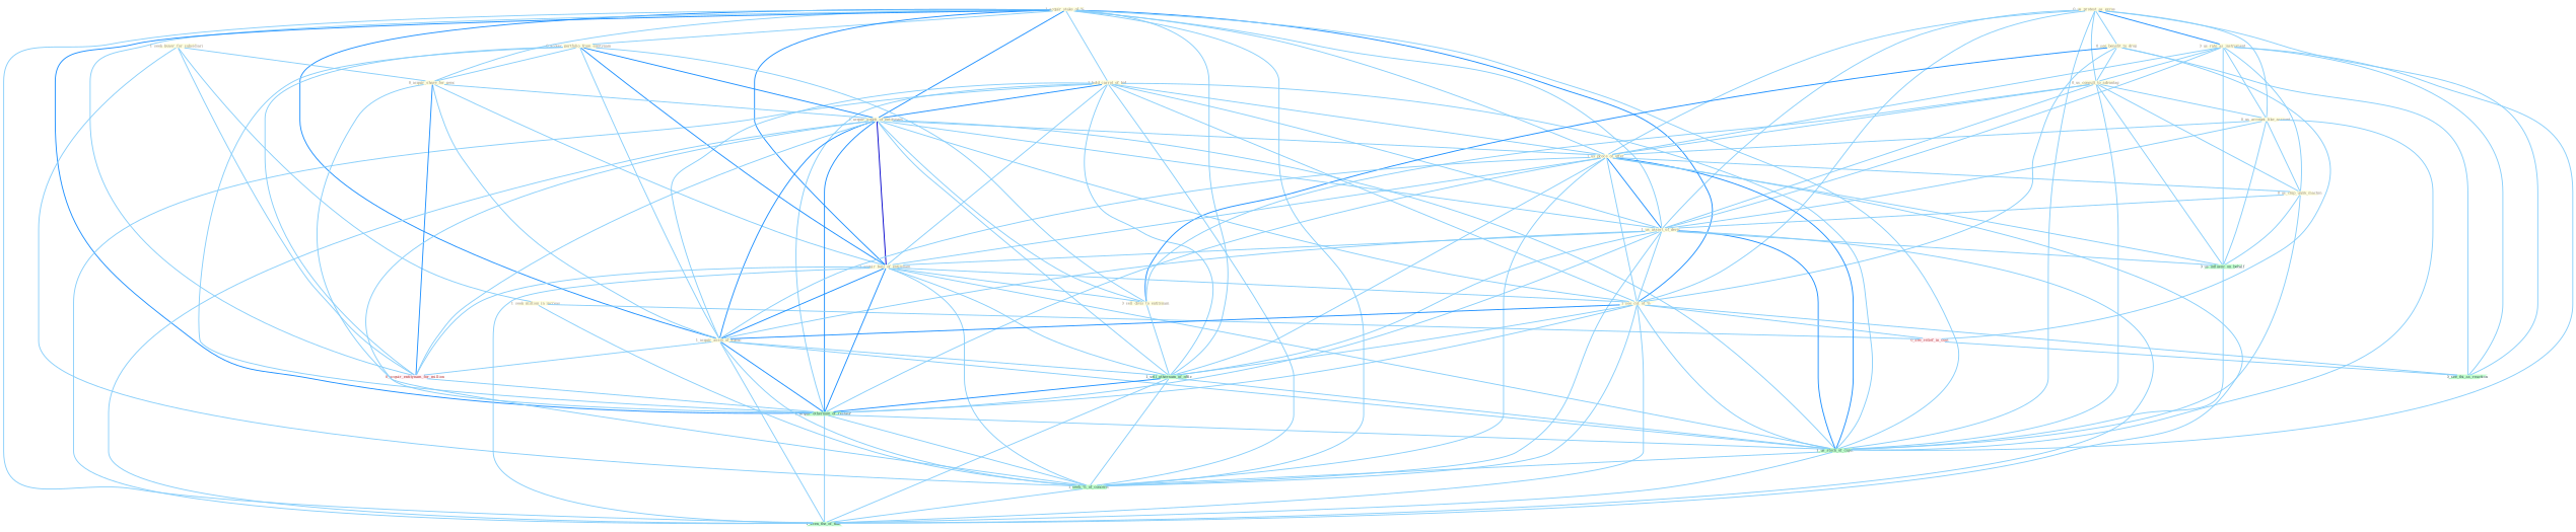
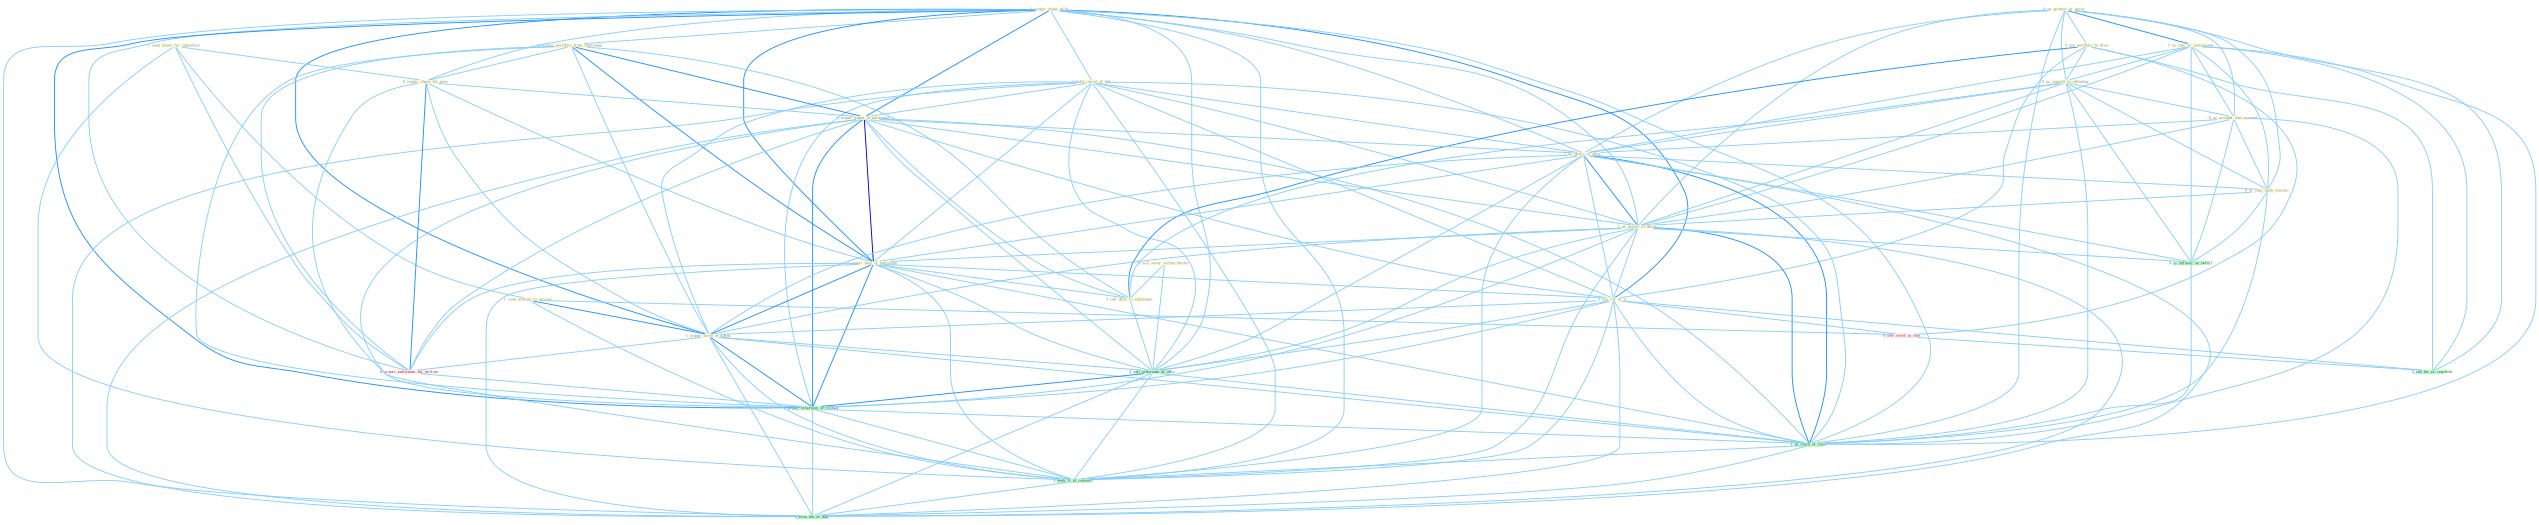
  graph {
    node [color="#ffffe0" fixedsize=true fontcolor="#8b7d6b" fontsize=4 shape=parallelogram style=filled]
    edge [color="#87cefa" w=1]
    "1_acquir_stake_of_% " [height=.06 width=.5]
    "1_hold_carrot_of_bid " [height=.06 shape=trapezium width=.5]
+   "0_sell_secur_within_border " [height=.06 shape=note width=.5]
    "0_us_protest_as_excus " [height=.06 shape=note width=.5]
-   "0_see_benefit_to_drop " [height=.06 width=.5]
+   "0_see_benefit_to_drop " [height=.06 width=.5 label="0_see_portfolio_to_drop"]
    "0_us_rate_as_instrument " [height=.06 width=.5]
    "1_seek_buyer_for_subsidiari " [height=.06 width=.5]
    "0_us_consult_to_advantag " [height=.06 width=.5]
    "0_acquir_portfolio_from_entitynam " [height=.06 shape=note width=.5]
    "0_us_account_like_account " [height=.06 width=.5]
    "0_acquir_share_for_penc " [height=.06 shape=trapezium width=.5]
    "1_acquir_equiti_of_entitynam " [height=.06 shape=trapezium width=.5]
    "1_seek_million_in_increas " [height=.06 width=.5]
    "1_us_proce_of_offer " [height=.06 width=.5]
    "0_us_chip_unlik_machin " [height=.06 shape=trapezium width=.5]
    "1_us_assort_of_devic " [height=.06 shape=note width=.5]
    "1_acquir_busi_of_entitynam " [height=.06 width=.5]
    "1_see_cut_of_% " [height=.06 width=.5]
    "0_sell_divis_to_entitynam " [height=.06 shape=note width=.5]
    "1_acquir_asset_of_agenc " [height=.06 shape=trapezium width=.5]
    "0_acquir_entitynam_for_million " [color="#fff0f5" fontcolor="#b22222" height=.06 shape=note width=.5]
    "0_see_relief_in_cost " [color="#fff0f5" fontcolor="#b22222" height=.06 shape=trapezium width=.5]
    "1_sell_othernum_of_offic " [color="#BDFCC9" fontcolor="#2f4f4f" height=.06 shape=note width=.5]
    "1_acquir_othernum_of_restaur " [color="#BDFCC9" fontcolor="#2f4f4f" height=.06 width=.5]
    "1_us_stock_of_capit " [color="#BDFCC9" fontcolor="#2f4f4f" height=.06 width=.5]
    "1_seek_%_of_concern " [color="#BDFCC9" fontcolor="#2f4f4f" height=.06 shape=note width=.5]
    "1_seen_the_of_that " [color="#BDFCC9" fontcolor="#2f4f4f" height=.06 shape=trapezium width=.5]
    "0_see_thi_as_reaction " [color="#BDFCC9" fontcolor="#2f4f4f" height=.06 width=.5]
    "0_us_influenc_on_behalf " [color="#BDFCC9" fontcolor="#2f4f4f" height=.06 width=.5]
    subgraph sub_1 {
      "1_acquir_stake_of_% "
      "1_hold_carrot_of_bid "
+     "0_sell_secur_within_border "
      "0_us_protest_as_excus "
      "0_see_benefit_to_drop "
      "0_us_rate_as_instrument "
      "1_seek_buyer_for_subsidiari "
      "0_us_consult_to_advantag "
      "0_acquir_portfolio_from_entitynam "
      "0_us_account_like_account "
      "0_acquir_share_for_penc "
      "1_acquir_equiti_of_entitynam "
      "1_seek_million_in_increas "
      "1_us_proce_of_offer "
      "0_us_chip_unlik_machin "
      "1_us_assort_of_devic "
      "1_acquir_busi_of_entitynam "
      "1_see_cut_of_% "
      "0_sell_divis_to_entitynam "
      "1_acquir_asset_of_agenc "
    }
    subgraph sub_2 {
      "0_acquir_entitynam_for_million "
      "0_see_relief_in_cost "
    }
    "1_acquir_stake_of_% " -- "1_hold_carrot_of_bid "
    "1_acquir_stake_of_% " -- "0_acquir_portfolio_from_entitynam "
    "1_acquir_stake_of_% " -- "0_acquir_share_for_penc "
    "1_acquir_stake_of_% " -- "1_acquir_equiti_of_entitynam " [color="#1e90ff" w=2]
    "1_acquir_stake_of_% " -- "1_us_proce_of_offer "
    "1_acquir_stake_of_% " -- "1_us_assort_of_devic "
    "1_acquir_stake_of_% " -- "1_acquir_busi_of_entitynam " [color="#1e90ff" w=2]
    "1_acquir_stake_of_% " -- "1_see_cut_of_% " [color="#1e90ff" w=2]
    "1_acquir_stake_of_% " -- "1_acquir_asset_of_agenc " [color="#1e90ff" w=2]
    "1_acquir_stake_of_% " -- "0_acquir_entitynam_for_million "
    "1_acquir_stake_of_% " -- "1_sell_othernum_of_offic "
    "1_acquir_stake_of_% " -- "1_acquir_othernum_of_restaur " [color="#1e90ff" w=2]
    "1_acquir_stake_of_% " -- "1_us_stock_of_capit "
    "1_acquir_stake_of_% " -- "1_seek_%_of_concern "
    "1_acquir_stake_of_% " -- "1_seen_the_of_that "
-   "1_hold_carrot_of_bid " -- "1_acquir_equiti_of_entitynam " [color="#1e90ff"]
+   "1_hold_carrot_of_bid " -- "1_acquir_equiti_of_entitynam "
    "1_hold_carrot_of_bid " -- "1_us_proce_of_offer "
    "1_hold_carrot_of_bid " -- "1_us_assort_of_devic "
    "1_hold_carrot_of_bid " -- "1_acquir_busi_of_entitynam "
    "1_hold_carrot_of_bid " -- "1_see_cut_of_% "
    "1_hold_carrot_of_bid " -- "1_acquir_asset_of_agenc "
    "1_hold_carrot_of_bid " -- "1_sell_othernum_of_offic "
    "1_hold_carrot_of_bid " -- "1_acquir_othernum_of_restaur "
    "1_hold_carrot_of_bid " -- "1_us_stock_of_capit "
    "1_hold_carrot_of_bid " -- "1_seek_%_of_concern "
    "1_hold_carrot_of_bid " -- "1_seen_the_of_that "
+   "0_sell_secur_within_border " -- "0_sell_divis_to_entitynam "
+   "0_sell_secur_within_border " -- "1_sell_othernum_of_offic "
    "0_us_protest_as_excus " -- "0_see_benefit_to_drop "
    "0_us_protest_as_excus " -- "0_us_rate_as_instrument " [color="#1e90ff" w=2]
    "0_us_protest_as_excus " -- "0_us_consult_to_advantag "
    "0_us_protest_as_excus " -- "0_us_account_like_account "
    "0_us_protest_as_excus " -- "1_us_proce_of_offer "
-   "0_us_protest_as_excus " -- "1_see_cut_of_% "
+   "0_us_protest_as_excus " -- "0_us_chip_unlik_machin "
    "0_us_protest_as_excus " -- "1_us_assort_of_devic "
    "0_us_protest_as_excus " -- "1_us_stock_of_capit "
    "0_us_protest_as_excus " -- "0_see_thi_as_reaction "
    "0_see_benefit_to_drop " -- "0_us_consult_to_advantag "
    "0_see_benefit_to_drop " -- "1_see_cut_of_% "
    "0_see_benefit_to_drop " -- "0_sell_divis_to_entitynam " [color="#1e90ff"]
    "0_see_benefit_to_drop " -- "0_see_relief_in_cost "
    "0_see_benefit_to_drop " -- "0_see_thi_as_reaction "
    "0_us_rate_as_instrument " -- "0_us_consult_to_advantag "
    "0_us_rate_as_instrument " -- "0_us_account_like_account "
    "0_us_rate_as_instrument " -- "1_us_proce_of_offer "
    "0_us_rate_as_instrument " -- "0_us_chip_unlik_machin "
    "0_us_rate_as_instrument " -- "1_us_assort_of_devic "
    "0_us_rate_as_instrument " -- "1_us_stock_of_capit "
    "0_us_rate_as_instrument " -- "0_see_thi_as_reaction "
    "0_us_rate_as_instrument " -- "0_us_influenc_on_behalf "
    "1_seek_buyer_for_subsidiari " -- "0_acquir_share_for_penc "
    "1_seek_buyer_for_subsidiari " -- "1_seek_million_in_increas "
    "1_seek_buyer_for_subsidiari " -- "0_acquir_entitynam_for_million "
    "1_seek_buyer_for_subsidiari " -- "1_seek_%_of_concern "
    "0_us_consult_to_advantag " -- "0_us_account_like_account "
    "0_us_consult_to_advantag " -- "1_us_proce_of_offer "
    "0_us_consult_to_advantag " -- "0_us_chip_unlik_machin "
    "0_us_consult_to_advantag " -- "1_us_assort_of_devic "
    "0_us_consult_to_advantag " -- "0_sell_divis_to_entitynam "
    "0_us_consult_to_advantag " -- "1_us_stock_of_capit "
    "0_us_consult_to_advantag " -- "0_us_influenc_on_behalf "
    "0_acquir_portfolio_from_entitynam " -- "0_acquir_share_for_penc "
    "0_acquir_portfolio_from_entitynam " -- "1_acquir_equiti_of_entitynam " [color="#1e90ff" w=2]
    "0_acquir_portfolio_from_entitynam " -- "1_acquir_busi_of_entitynam " [color="#1e90ff" w=2]
    "0_acquir_portfolio_from_entitynam " -- "0_sell_divis_to_entitynam "
    "0_acquir_portfolio_from_entitynam " -- "1_acquir_asset_of_agenc "
    "0_acquir_portfolio_from_entitynam " -- "0_acquir_entitynam_for_million "
    "0_acquir_portfolio_from_entitynam " -- "1_acquir_othernum_of_restaur "
    "0_us_account_like_account " -- "1_us_proce_of_offer "
    "0_us_account_like_account " -- "0_us_chip_unlik_machin "
    "0_us_account_like_account " -- "1_us_assort_of_devic "
    "0_us_account_like_account " -- "1_us_stock_of_capit "
    "0_us_account_like_account " -- "0_us_influenc_on_behalf "
    "0_acquir_share_for_penc " -- "1_acquir_equiti_of_entitynam "
    "0_acquir_share_for_penc " -- "1_acquir_busi_of_entitynam "
    "0_acquir_share_for_penc " -- "1_acquir_asset_of_agenc "
    "0_acquir_share_for_penc " -- "0_acquir_entitynam_for_million " [color="#1e90ff" w=2]
    "0_acquir_share_for_penc " -- "1_acquir_othernum_of_restaur "
    "1_acquir_equiti_of_entitynam " -- "1_us_proce_of_offer "
    "1_acquir_equiti_of_entitynam " -- "1_us_assort_of_devic "
    "1_acquir_equiti_of_entitynam " -- "1_acquir_busi_of_entitynam " [color="#0000cd" w=3]
    "1_acquir_equiti_of_entitynam " -- "1_see_cut_of_% "
    "1_acquir_equiti_of_entitynam " -- "0_sell_divis_to_entitynam "
-   "1_acquir_equiti_of_entitynam " -- "1_acquir_asset_of_agenc " [color="#1e90ff" w=2]
+   "1_seek_million_in_increas " -- "1_acquir_asset_of_agenc " [color="#1e90ff" w=2]
    "1_acquir_equiti_of_entitynam " -- "0_acquir_entitynam_for_million "
    "1_acquir_equiti_of_entitynam " -- "1_sell_othernum_of_offic "
    "1_acquir_equiti_of_entitynam " -- "1_acquir_othernum_of_restaur " [color="#1e90ff" w=2]
    "1_acquir_equiti_of_entitynam " -- "1_us_stock_of_capit "
    "1_acquir_equiti_of_entitynam " -- "1_seek_%_of_concern "
    "1_acquir_equiti_of_entitynam " -- "1_seen_the_of_that "
    "1_seek_million_in_increas " -- "0_see_relief_in_cost "
    "1_seek_million_in_increas " -- "1_seek_%_of_concern "
    "1_us_proce_of_offer " -- "0_us_chip_unlik_machin "
    "1_us_proce_of_offer " -- "1_us_assort_of_devic " [color="#1e90ff" w=2]
    "1_us_proce_of_offer " -- "1_acquir_busi_of_entitynam "
    "1_us_proce_of_offer " -- "1_see_cut_of_% "
    "1_us_proce_of_offer " -- "1_acquir_asset_of_agenc "
    "1_us_proce_of_offer " -- "1_sell_othernum_of_offic "
-   "1_us_proce_of_offer " -- "1_acquir_othernum_of_restaur "
    "1_us_proce_of_offer " -- "1_us_stock_of_capit " [color="#1e90ff" w=2]
    "1_us_proce_of_offer " -- "1_seek_%_of_concern "
    "1_us_proce_of_offer " -- "1_seen_the_of_that "
    "1_us_proce_of_offer " -- "0_us_influenc_on_behalf "
    "0_us_chip_unlik_machin " -- "1_us_assort_of_devic "
    "0_us_chip_unlik_machin " -- "1_us_stock_of_capit "
    "0_us_chip_unlik_machin " -- "0_us_influenc_on_behalf "
    "1_us_assort_of_devic " -- "1_acquir_busi_of_entitynam "
    "1_us_assort_of_devic " -- "1_see_cut_of_% "
    "1_us_assort_of_devic " -- "1_acquir_asset_of_agenc "
    "1_us_assort_of_devic " -- "1_sell_othernum_of_offic "
    "1_us_assort_of_devic " -- "1_acquir_othernum_of_restaur "
    "1_us_assort_of_devic " -- "1_us_stock_of_capit " [color="#1e90ff" w=2]
    "1_us_assort_of_devic " -- "1_seek_%_of_concern "
    "1_us_assort_of_devic " -- "1_seen_the_of_that "
    "1_us_assort_of_devic " -- "0_us_influenc_on_behalf "
    "1_acquir_busi_of_entitynam " -- "1_see_cut_of_% "
    "1_acquir_busi_of_entitynam " -- "0_sell_divis_to_entitynam "
    "1_acquir_busi_of_entitynam " -- "1_acquir_asset_of_agenc " [color="#1e90ff" w=2]
    "1_acquir_busi_of_entitynam " -- "0_acquir_entitynam_for_million "
    "1_acquir_busi_of_entitynam " -- "1_sell_othernum_of_offic "
    "1_acquir_busi_of_entitynam " -- "1_acquir_othernum_of_restaur " [color="#1e90ff" w=2]
    "1_acquir_busi_of_entitynam " -- "1_us_stock_of_capit "
    "1_acquir_busi_of_entitynam " -- "1_seek_%_of_concern "
    "1_acquir_busi_of_entitynam " -- "1_seen_the_of_that "
-   "1_see_cut_of_% " -- "1_acquir_asset_of_agenc " [color="#1e90ff"]
+   "1_see_cut_of_% " -- "1_acquir_asset_of_agenc "
    "1_see_cut_of_% " -- "0_see_relief_in_cost "
    "1_see_cut_of_% " -- "1_sell_othernum_of_offic "
    "1_see_cut_of_% " -- "1_acquir_othernum_of_restaur "
    "1_see_cut_of_% " -- "1_us_stock_of_capit "
    "1_see_cut_of_% " -- "1_seek_%_of_concern "
    "1_see_cut_of_% " -- "1_seen_the_of_that "
    "1_see_cut_of_% " -- "0_see_thi_as_reaction "
    "0_sell_divis_to_entitynam " -- "1_sell_othernum_of_offic "
    "1_acquir_asset_of_agenc " -- "0_acquir_entitynam_for_million "
    "1_acquir_asset_of_agenc " -- "1_sell_othernum_of_offic "
    "1_acquir_asset_of_agenc " -- "1_acquir_othernum_of_restaur " [color="#1e90ff" w=2]
    "1_acquir_asset_of_agenc " -- "1_us_stock_of_capit "
    "1_acquir_asset_of_agenc " -- "1_seek_%_of_concern "
    "1_acquir_asset_of_agenc " -- "1_seen_the_of_that "
    "0_acquir_entitynam_for_million " -- "1_acquir_othernum_of_restaur "
    "0_see_relief_in_cost " -- "0_see_thi_as_reaction "
    "1_sell_othernum_of_offic " -- "1_acquir_othernum_of_restaur " [color="#1e90ff" w=2]
    "1_sell_othernum_of_offic " -- "1_us_stock_of_capit "
    "1_sell_othernum_of_offic " -- "1_seek_%_of_concern "
    "1_sell_othernum_of_offic " -- "1_seen_the_of_that "
    "1_acquir_othernum_of_restaur " -- "1_us_stock_of_capit "
    "1_acquir_othernum_of_restaur " -- "1_seek_%_of_concern "
    "1_acquir_othernum_of_restaur " -- "1_seen_the_of_that "
    "1_us_stock_of_capit " -- "1_seek_%_of_concern "
    "1_us_stock_of_capit " -- "1_seen_the_of_that "
    "1_seek_%_of_concern " -- "1_seen_the_of_that "
    "0_us_influenc_on_behalf " -- "1_us_stock_of_capit "
  }
